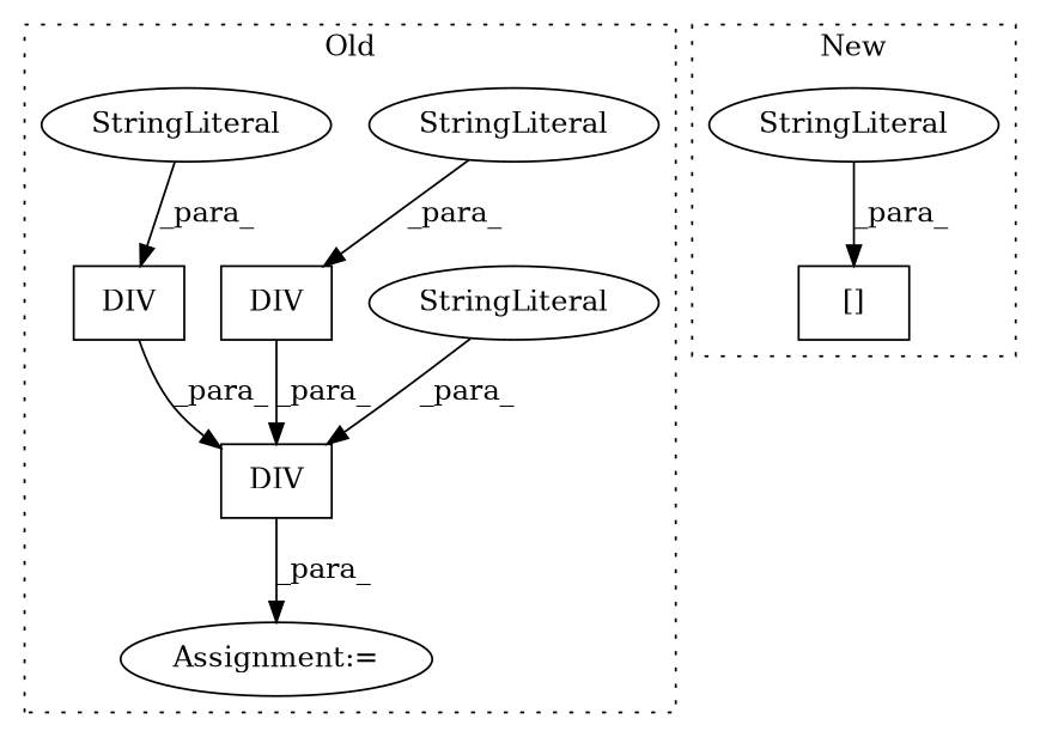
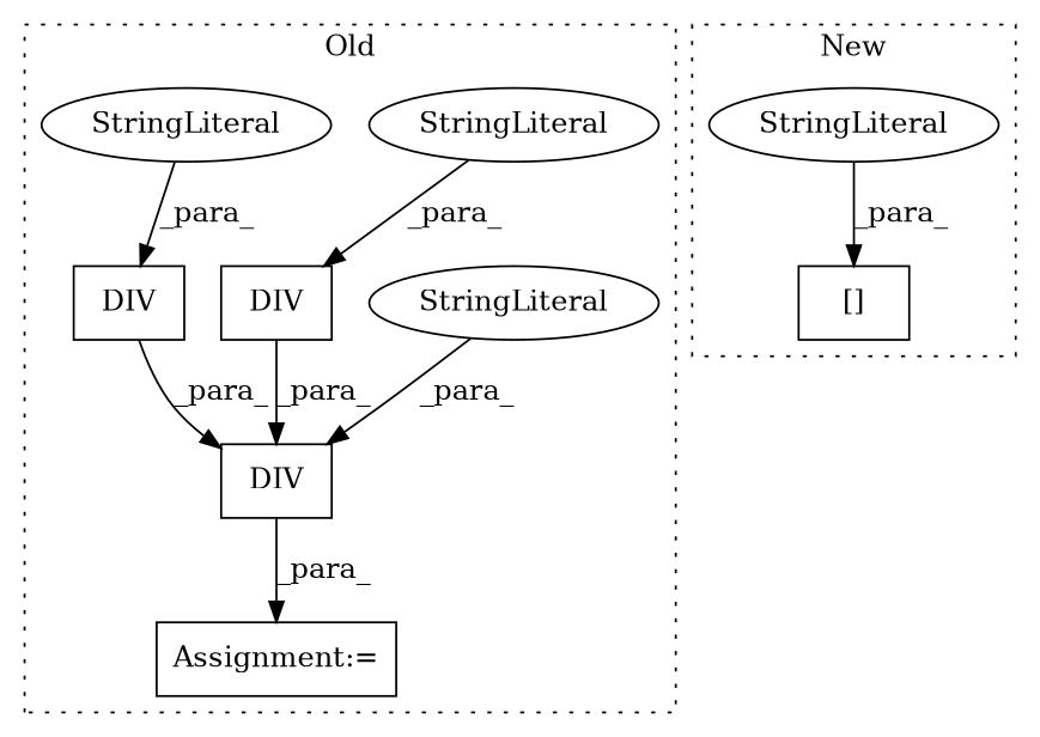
  digraph {
    node [a=45 l="4,1" shape=box]
    n1 [a=32 label=DIV s="2665,2836"]
    n2 [l=11 label=StringLiteral s=2817 shape=ellipse]
-   n3 [a=7 l=1 label="Assignment:=" s=2664 shape=ellipse]
+   n3 [a=7 l=1 label="Assignment:=" s=2664]
    n4 [a=32 label=DIV s="2669,2727"]
    n5 [l=13 label=StringLiteral s=2714 shape=ellipse]
    n6 [a=32 label=DIV s="2729,2815"]
    n7 [l=7 label=StringLiteral s=2808 shape=ellipse]
    n8 [a=2 l="7,1" label="[]" s="1673,1715"]
    n9 [l=35 label=StringLiteral s=1680 shape=ellipse]
    subgraph cluster_1 {
      label=Old
      style=dotted
      n1
      n2
      n3
      n4
      n5
      n6
      n7
    }
    subgraph cluster_2 {
      label=New
      style=dotted
      n8
      n9
    }
    n1 -> n3 [label=_para_]
    n2 -> n1 [label=_para_]
    n4 -> n1 [label=_para_]
    n5 -> n4 [label=_para_]
    n6 -> n1 [label=_para_]
    n7 -> n6 [label=_para_]
    n9 -> n8 [label=_para_]
  }
